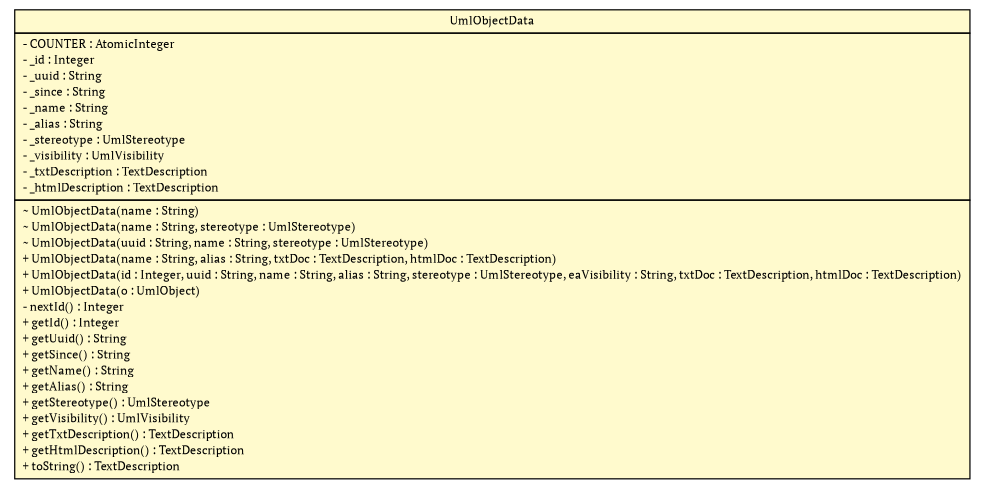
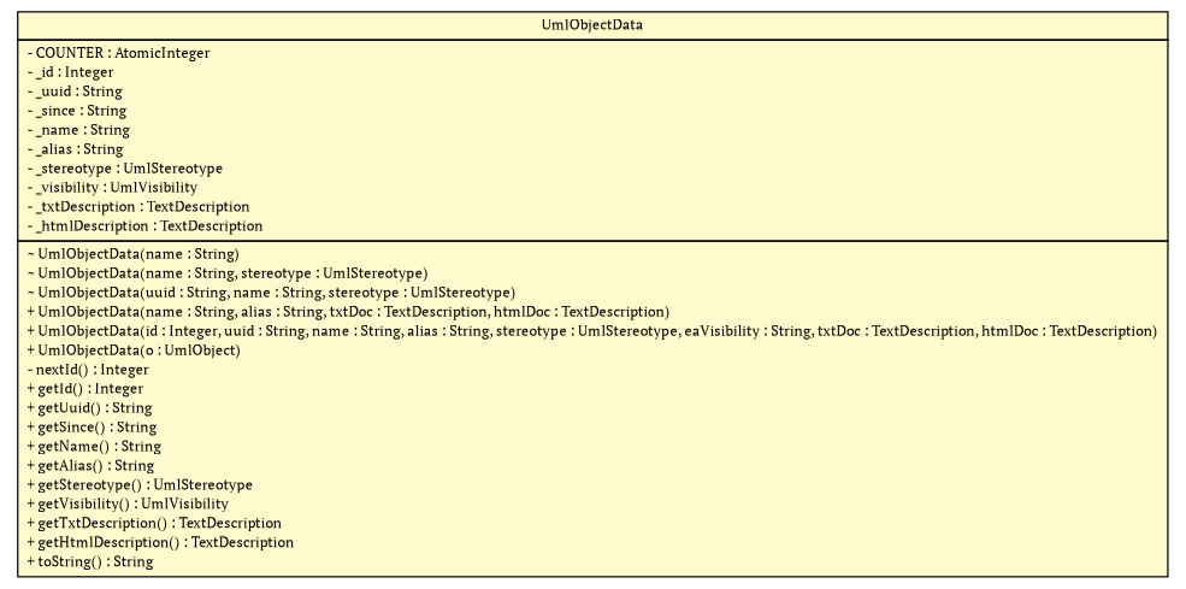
  digraph {
    nodesep=0.25
    ranksep=0.5
    fontname="PT Serif"
-   n1 [fontcolor=black fontname="PT Serif" fontsize=10.0 label=<<table title="org.tanjakostic.jcleancim.model.UmlObjectData" border="0" cellborder="1" cellspacing="0" cellpadding="2" port="p" bgcolor="lemonChiffon" href="./UmlObjectData.html"> 		<tr><td><table border="0" cellspacing="0" cellpadding="1"> <tr><td align="center" balign="center"> UmlObjectData </td></tr> 		</table></td></tr> 		<tr><td><table border="0" cellspacing="0" cellpadding="1"> <tr><td align="left" balign="left"> - COUNTER : AtomicInteger </td></tr> <tr><td align="left" balign="left"> - _id : Integer </td></tr> <tr><td align="left" balign="left"> - _uuid : String </td></tr> <tr><td align="left" balign="left"> - _since : String </td></tr> <tr><td align="left" balign="left"> - _name : String </td></tr> <tr><td align="left" balign="left"> - _alias : String </td></tr> <tr><td align="left" balign="left"> - _stereotype : UmlStereotype </td></tr> <tr><td align="left" balign="left"> - _visibility : UmlVisibility </td></tr> <tr><td align="left" balign="left"> - _txtDescription : TextDescription </td></tr> <tr><td align="left" balign="left"> - _htmlDescription : TextDescription </td></tr> 		</table></td></tr> 		<tr><td><table border="0" cellspacing="0" cellpadding="1"> <tr><td align="left" balign="left"> ~ UmlObjectData(name : String) </td></tr> <tr><td align="left" balign="left"> ~ UmlObjectData(name : String, stereotype : UmlStereotype) </td></tr> <tr><td align="left" balign="left"> ~ UmlObjectData(uuid : String, name : String, stereotype : UmlStereotype) </td></tr> <tr><td align="left" balign="left"> + UmlObjectData(name : String, alias : String, txtDoc : TextDescription, htmlDoc : TextDescription) </td></tr> <tr><td align="left" balign="left"> + UmlObjectData(id : Integer, uuid : String, name : String, alias : String, stereotype : UmlStereotype, eaVisibility : String, txtDoc : TextDescription, htmlDoc : TextDescription) </td></tr> <tr><td align="left" balign="left"> + UmlObjectData(o : UmlObject) </td></tr> <tr><td align="left" balign="left"> - nextId() : Integer </td></tr> <tr><td align="left" balign="left"> + getId() : Integer </td></tr> <tr><td align="left" balign="left"> + getUuid() : String </td></tr> <tr><td align="left" balign="left"> + getSince() : String </td></tr> <tr><td align="left" balign="left"> + getName() : String </td></tr> <tr><td align="left" balign="left"> + getAlias() : String </td></tr> <tr><td align="left" balign="left"> + getStereotype() : UmlStereotype </td></tr> <tr><td align="left" balign="left"> + getVisibility() : UmlVisibility </td></tr> <tr><td align="left" balign="left"> + getTxtDescription() : TextDescription </td></tr> <tr><td align="left" balign="left"> + getHtmlDescription() : TextDescription </td></tr> <tr><td align="left" balign="left"> + toString() : TextDescription </td></tr> 		</table></td></tr> 		</table>> shape=plaintext]
+   n1 [fontcolor=black fontname="PT Serif" fontsize=10.0 label=<<table title="org.tanjakostic.jcleancim.model.UmlObjectData" border="0" cellborder="1" cellspacing="0" cellpadding="2" port="p" bgcolor="lemonChiffon" href="./UmlObjectData.html"> 		<tr><td><table border="0" cellspacing="0" cellpadding="1"> <tr><td align="center" balign="center"> UmlObjectData </td></tr> 		</table></td></tr> 		<tr><td><table border="0" cellspacing="0" cellpadding="1"> <tr><td align="left" balign="left"> - COUNTER : AtomicInteger </td></tr> <tr><td align="left" balign="left"> - _id : Integer </td></tr> <tr><td align="left" balign="left"> - _uuid : String </td></tr> <tr><td align="left" balign="left"> - _since : String </td></tr> <tr><td align="left" balign="left"> - _name : String </td></tr> <tr><td align="left" balign="left"> - _alias : String </td></tr> <tr><td align="left" balign="left"> - _stereotype : UmlStereotype </td></tr> <tr><td align="left" balign="left"> - _visibility : UmlVisibility </td></tr> <tr><td align="left" balign="left"> - _txtDescription : TextDescription </td></tr> <tr><td align="left" balign="left"> - _htmlDescription : TextDescription </td></tr> 		</table></td></tr> 		<tr><td><table border="0" cellspacing="0" cellpadding="1"> <tr><td align="left" balign="left"> ~ UmlObjectData(name : String) </td></tr> <tr><td align="left" balign="left"> ~ UmlObjectData(name : String, stereotype : UmlStereotype) </td></tr> <tr><td align="left" balign="left"> ~ UmlObjectData(uuid : String, name : String, stereotype : UmlStereotype) </td></tr> <tr><td align="left" balign="left"> + UmlObjectData(name : String, alias : String, txtDoc : TextDescription, htmlDoc : TextDescription) </td></tr> <tr><td align="left" balign="left"> + UmlObjectData(id : Integer, uuid : String, name : String, alias : String, stereotype : UmlStereotype, eaVisibility : String, txtDoc : TextDescription, htmlDoc : TextDescription) </td></tr> <tr><td align="left" balign="left"> + UmlObjectData(o : UmlObject) </td></tr> <tr><td align="left" balign="left"> - nextId() : Integer </td></tr> <tr><td align="left" balign="left"> + getId() : Integer </td></tr> <tr><td align="left" balign="left"> + getUuid() : String </td></tr> <tr><td align="left" balign="left"> + getSince() : String </td></tr> <tr><td align="left" balign="left"> + getName() : String </td></tr> <tr><td align="left" balign="left"> + getAlias() : String </td></tr> <tr><td align="left" balign="left"> + getStereotype() : UmlStereotype </td></tr> <tr><td align="left" balign="left"> + getVisibility() : UmlVisibility </td></tr> <tr><td align="left" balign="left"> + getTxtDescription() : TextDescription </td></tr> <tr><td align="left" balign="left"> + getHtmlDescription() : TextDescription </td></tr> <tr><td align="left" balign="left"> + toString() : String </td></tr> 		</table></td></tr> 		</table>> shape=plaintext]
  }
